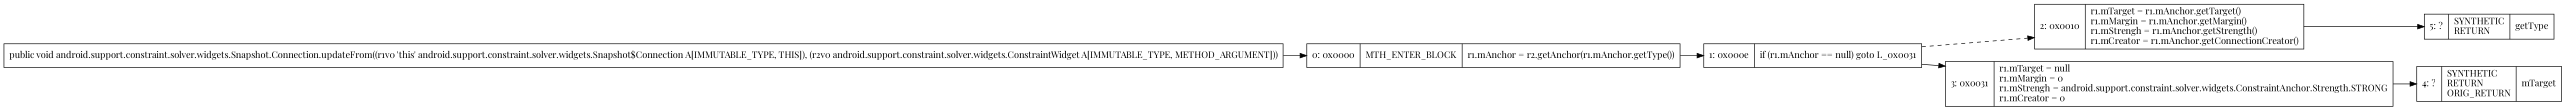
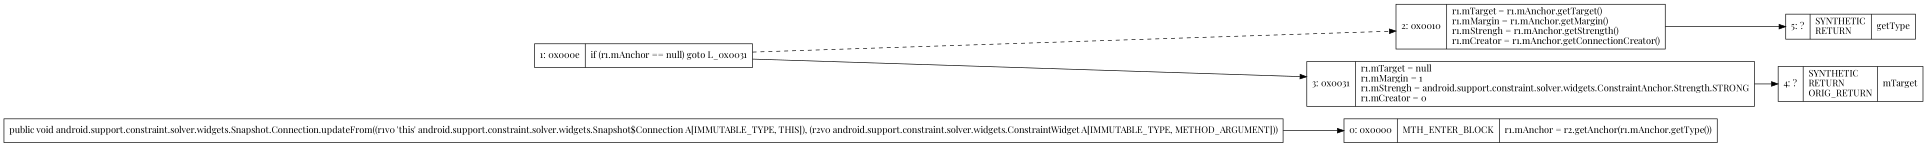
  digraph {
    fontname="Playfair Display"
    rankdir=LR
    node [fontname="Playfair Display" shape=record]
    edge [fontname="Playfair Display"]
    n1 [label="{0\:\ 0x0000|MTH_ENTER_BLOCK\l|r1.mAnchor = r2.getAnchor(r1.mAnchor.getType())\l}"]
    n2 [label="{1\:\ 0x000e|if (r1.mAnchor == null) goto L_0x0031\l}"]
    n3 [label="{2\:\ 0x0010|r1.mTarget = r1.mAnchor.getTarget()\lr1.mMargin = r1.mAnchor.getMargin()\lr1.mStrengh = r1.mAnchor.getStrength()\lr1.mCreator = r1.mAnchor.getConnectionCreator()\l}"]
-   n4 [label="{3\:\ 0x0031|r1.mTarget = null\lr1.mMargin = 0\lr1.mStrengh = android.support.constraint.solver.widgets.ConstraintAnchor.Strength.STRONG\lr1.mCreator = 0\l}"]
+   n4 [label="{3\:\ 0x0031|r1.mTarget = null\lr1.mMargin = 1\lr1.mStrengh = android.support.constraint.solver.widgets.ConstraintAnchor.Strength.STRONG\lr1.mCreator = 0\l}"]
    n5 [label="{5\:\ ?|SYNTHETIC\lRETURN\l|getType\l}"]
    n6 [label="{4\:\ ?|SYNTHETIC\lRETURN\lORIG_RETURN\l|mTarget\l}"]
    n7 [label="{public void android.support.constraint.solver.widgets.Snapshot.Connection.updateFrom((r1v0 'this' android.support.constraint.solver.widgets.Snapshot$Connection A[IMMUTABLE_TYPE, THIS]), (r2v0 android.support.constraint.solver.widgets.ConstraintWidget A[IMMUTABLE_TYPE, METHOD_ARGUMENT])) }"]
-   n1 -> n2
    n2 -> n3 [style=dashed]
    n2 -> n4
    n3 -> n5
    n4 -> n6
    n7 -> n1
  }
